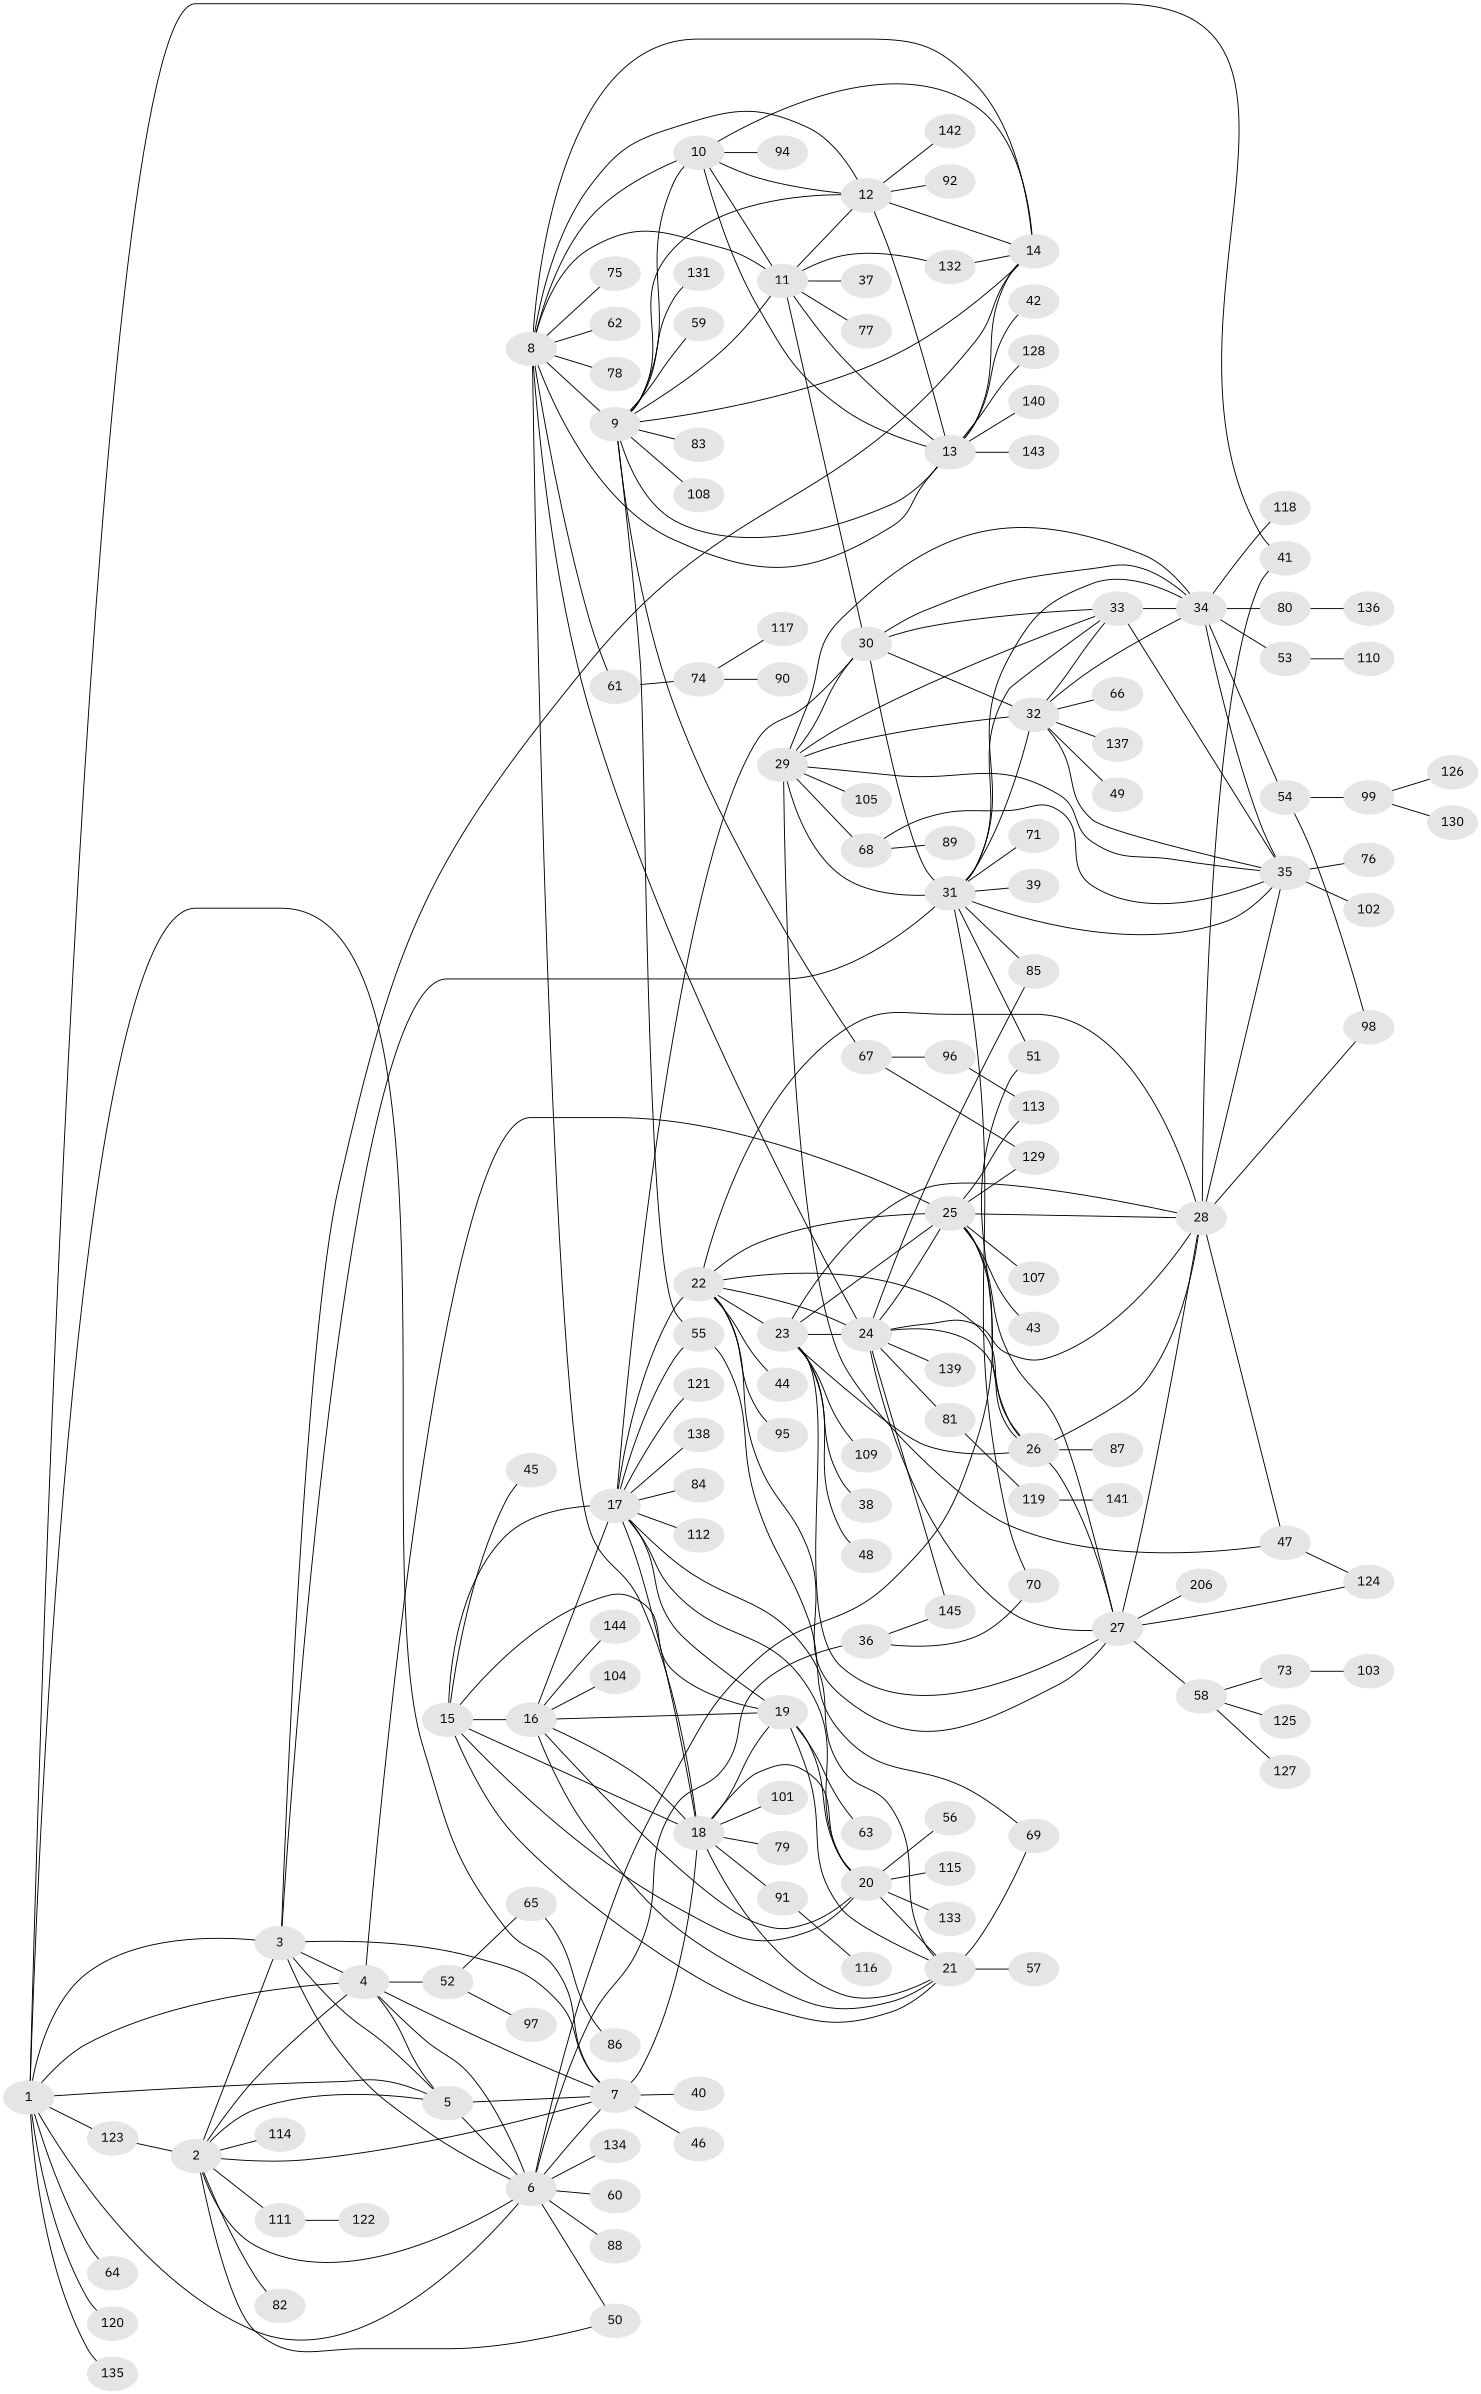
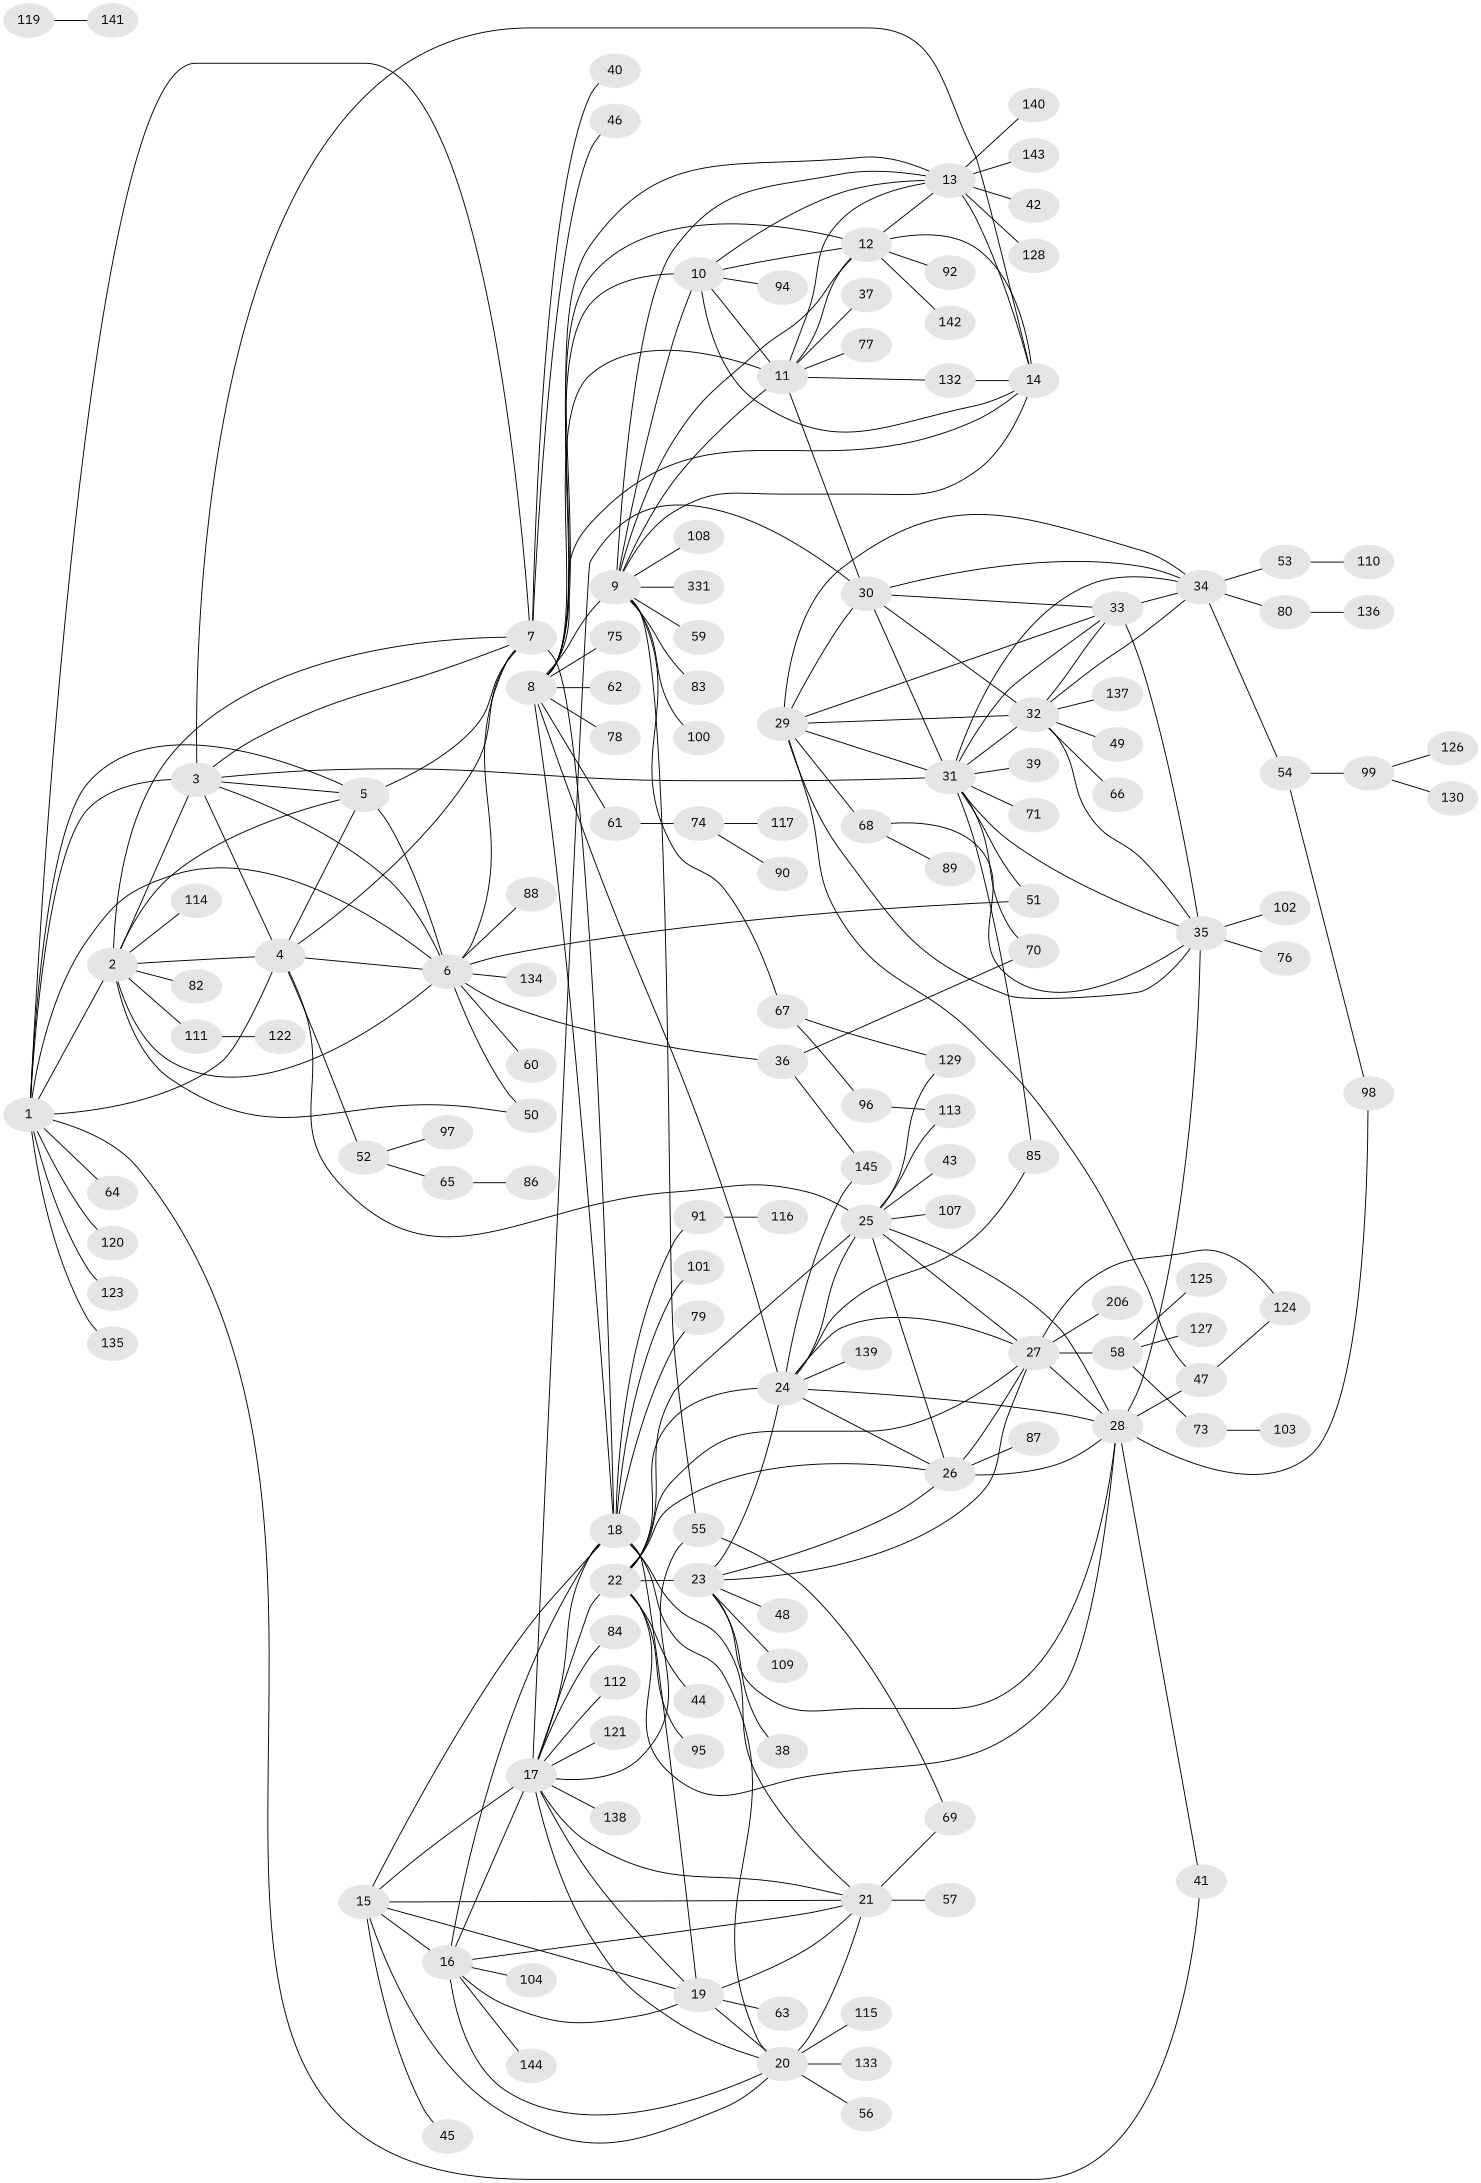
  graph {
    fontname="IBM Plex Sans"
    rankdir=LR
    node [color=gray90 fontname="IBM Plex Sans" style=filled]
    edge [fontname="IBM Plex Sans"]
    1
    2
    3
    4
    5
    6
    7
    41
    64
    120
    123
    135
    82
    111
    114
    50
    14
    31
    25
    52
    36
    51
    60
    88
    134
    18
    40
    46
    122
    85
    35
    32
    33
    34
    39
    70
    71
    26
    27
    28
    43
    107
    113
    129
    65
    97
    145
    19
    20
    21
    79
    91
    101
    8
    75
    9
    10
    11
    12
    13
    24
    61
    62
    78
    55
    59
    67
    83
+   100
    108
-   131
+   131 [label=331]
    94
    30
    37
    77
    132
    92
    142
    42
    128
    140
    143
-   81
    139
    74
    69
    96
    15
    16
    17
    45
    104
    144
    22
    84
    112
    121
    138
    63
    56
    115
    133
    57
    23
    44
    95
    116
    38
    48
    109
    87
    58
    n113 [label=206]
    124
    47
    98
    119
    73
    125
    127
    76
    102
    29
    68
-   105
    49
    66
    137
    53
    54
    80
-   118
    89
    110
    99
    136
    86
    126
    130
    103
    90
    117
    141
-   123 -- 2
+   1 -- 2
    1 -- 3
    1 -- 4
    1 -- 5
    1 -- 6
    1 -- 7
    1 -- 41
    1 -- 64
    1 -- 120
    1 -- 123
    1 -- 135
    2 -- 3
    2 -- 4
    2 -- 5
    2 -- 6
    2 -- 7
    2 -- 82
    2 -- 111
    2 -- 114
    2 -- 50
    3 -- 4
    3 -- 5
    3 -- 6
    3 -- 7
    3 -- 14
    3 -- 31
    4 -- 5
    4 -- 6
    4 -- 7
    4 -- 25
    4 -- 52
    5 -- 6
    5 -- 7
    6 -- 7
    6 -- 50
    6 -- 36
    6 -- 51
    6 -- 60
    6 -- 88
    6 -- 134
    7 -- 18
    7 -- 40
    7 -- 46
    111 -- 122
    31 -- 51
    31 -- 85
    31 -- 35
    31 -- 32
    31 -- 33
    31 -- 34
    31 -- 39
    31 -- 70
    31 -- 71
    25 -- 26
    25 -- 27
    25 -- 28
    25 -- 43
    25 -- 107
    25 -- 113
    25 -- 129
    52 -- 65
    52 -- 97
    36 -- 70
    36 -- 145
    18 -- 19
    18 -- 20
    18 -- 21
    18 -- 79
    18 -- 91
    18 -- 101
    35 -- 76
    35 -- 102
    32 -- 35
    32 -- 33
    32 -- 34
    32 -- 49
    32 -- 66
    32 -- 137
    33 -- 35
    33 -- 34
-   34 -- 35
    34 -- 53
    34 -- 54
    34 -- 80
-   34 -- 118
    26 -- 27
    26 -- 28
    26 -- 87
    27 -- 28
    27 -- 58
    27 -- n113
    27 -- 124
    28 -- 41
    28 -- 35
    28 -- 47
    28 -- 98
    65 -- 86
    19 -- 20
    19 -- 21
    19 -- 63
    20 -- 21
    20 -- 56
    20 -- 115
    20 -- 133
    21 -- 69
    21 -- 57
    91 -- 116
    8 -- 14
    8 -- 18
    8 -- 75
    8 -- 9
    8 -- 10
    8 -- 11
    8 -- 12
    8 -- 13
    8 -- 24
    8 -- 61
    8 -- 62
    8 -- 78
    9 -- 14
    9 -- 10
    9 -- 11
    9 -- 12
    9 -- 13
    9 -- 55
    9 -- 59
    9 -- 67
    9 -- 83
+   9 -- 100
    9 -- 108
    9 -- 131
    10 -- 14
    10 -- 11
    10 -- 12
    10 -- 13
    10 -- 94
    11 -- 12
    11 -- 13
    11 -- 30
    11 -- 37
    11 -- 77
    11 -- 132
    12 -- 14
    12 -- 13
    12 -- 92
    12 -- 142
    13 -- 14
    13 -- 42
    13 -- 128
    13 -- 140
    13 -- 143
    24 -- 25
    24 -- 85
    24 -- 26
    24 -- 27
    24 -- 28
    24 -- 145
-   24 -- 81
    24 -- 139
    61 -- 74
    55 -- 69
    67 -- 129
    67 -- 96
    30 -- 31
    30 -- 32
    30 -- 33
    30 -- 34
    132 -- 14
-   81 -- 119
    74 -- 90
    74 -- 117
    96 -- 113
    15 -- 18
    15 -- 19
    15 -- 20
    15 -- 21
    15 -- 16
    15 -- 17
    15 -- 45
    16 -- 18
    16 -- 19
    16 -- 20
    16 -- 21
    16 -- 17
    16 -- 104
    16 -- 144
    17 -- 18
    17 -- 19
    17 -- 20
    17 -- 21
    17 -- 55
    17 -- 30
    17 -- 22
    17 -- 84
    17 -- 112
    17 -- 121
    17 -- 138
    22 -- 25
    22 -- 26
    22 -- 27
    22 -- 28
    22 -- 24
    22 -- 23
    22 -- 44
    22 -- 95
-   23 -- 25
    23 -- 26
    23 -- 27
    23 -- 28
    23 -- 24
    23 -- 38
    23 -- 48
    23 -- 109
    58 -- 73
    58 -- 125
    58 -- 127
    47 -- 124
    119 -- 141
    73 -- 103
    29 -- 31
    29 -- 35
    29 -- 32
    29 -- 33
    29 -- 34
    29 -- 30
    29 -- 47
    29 -- 68
-   29 -- 105
    68 -- 35
    68 -- 89
    53 -- 110
    54 -- 98
    54 -- 99
    80 -- 136
    99 -- 126
    99 -- 130
  }
